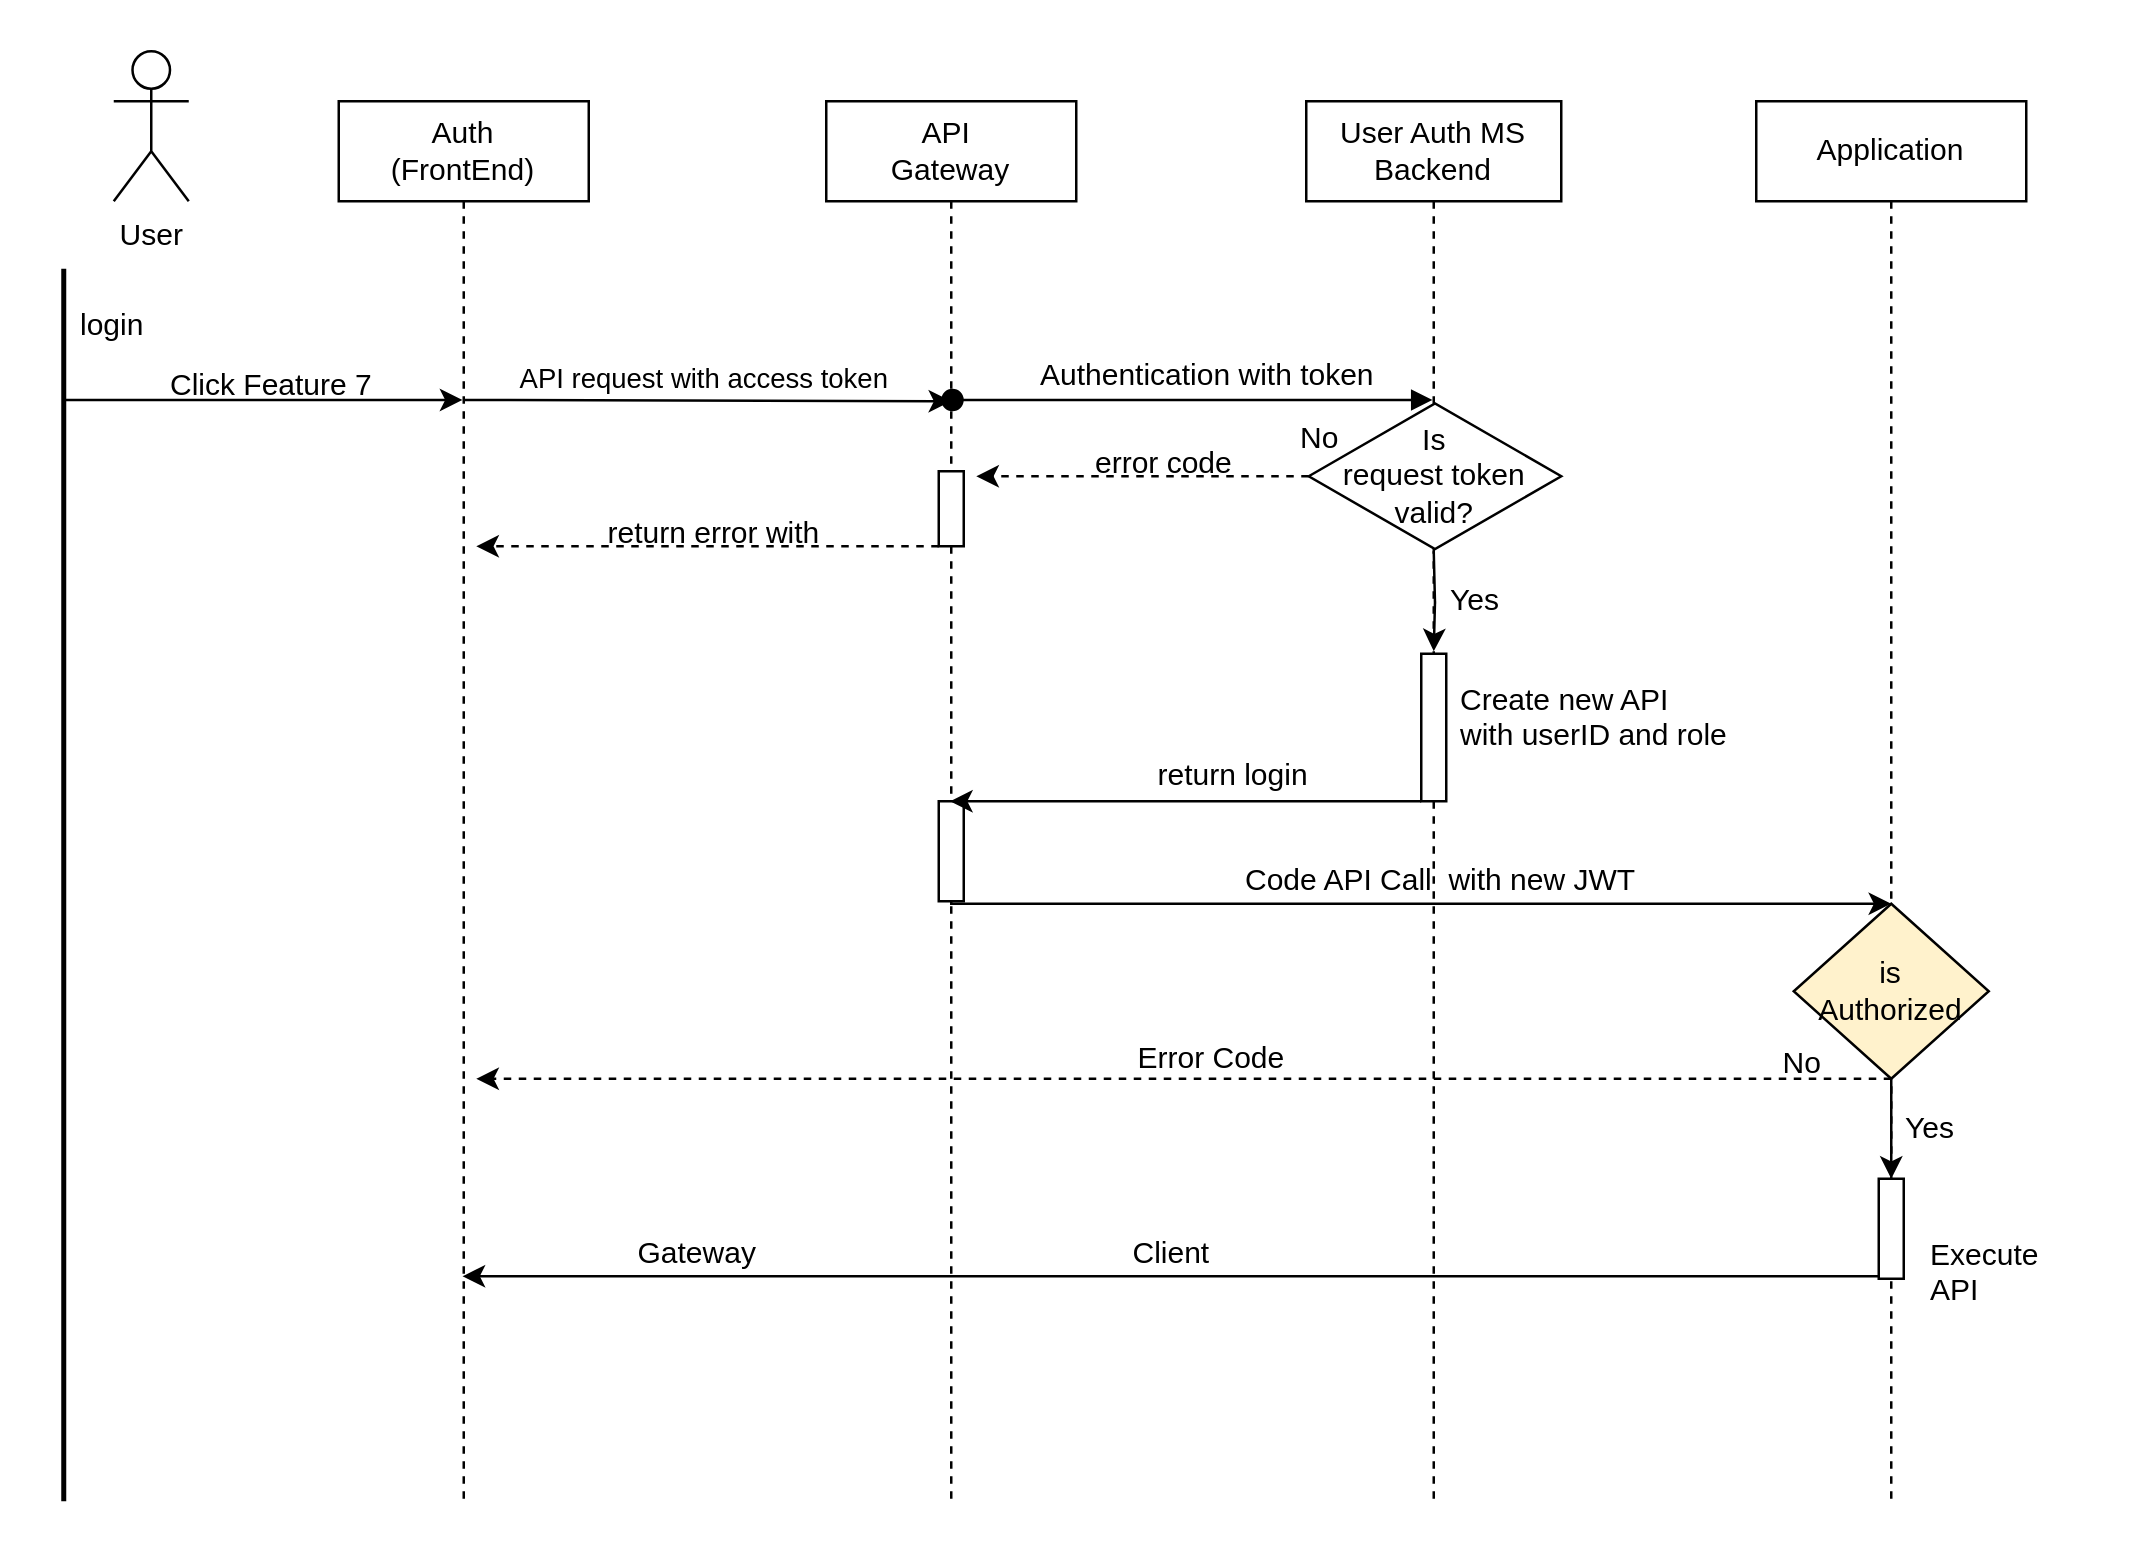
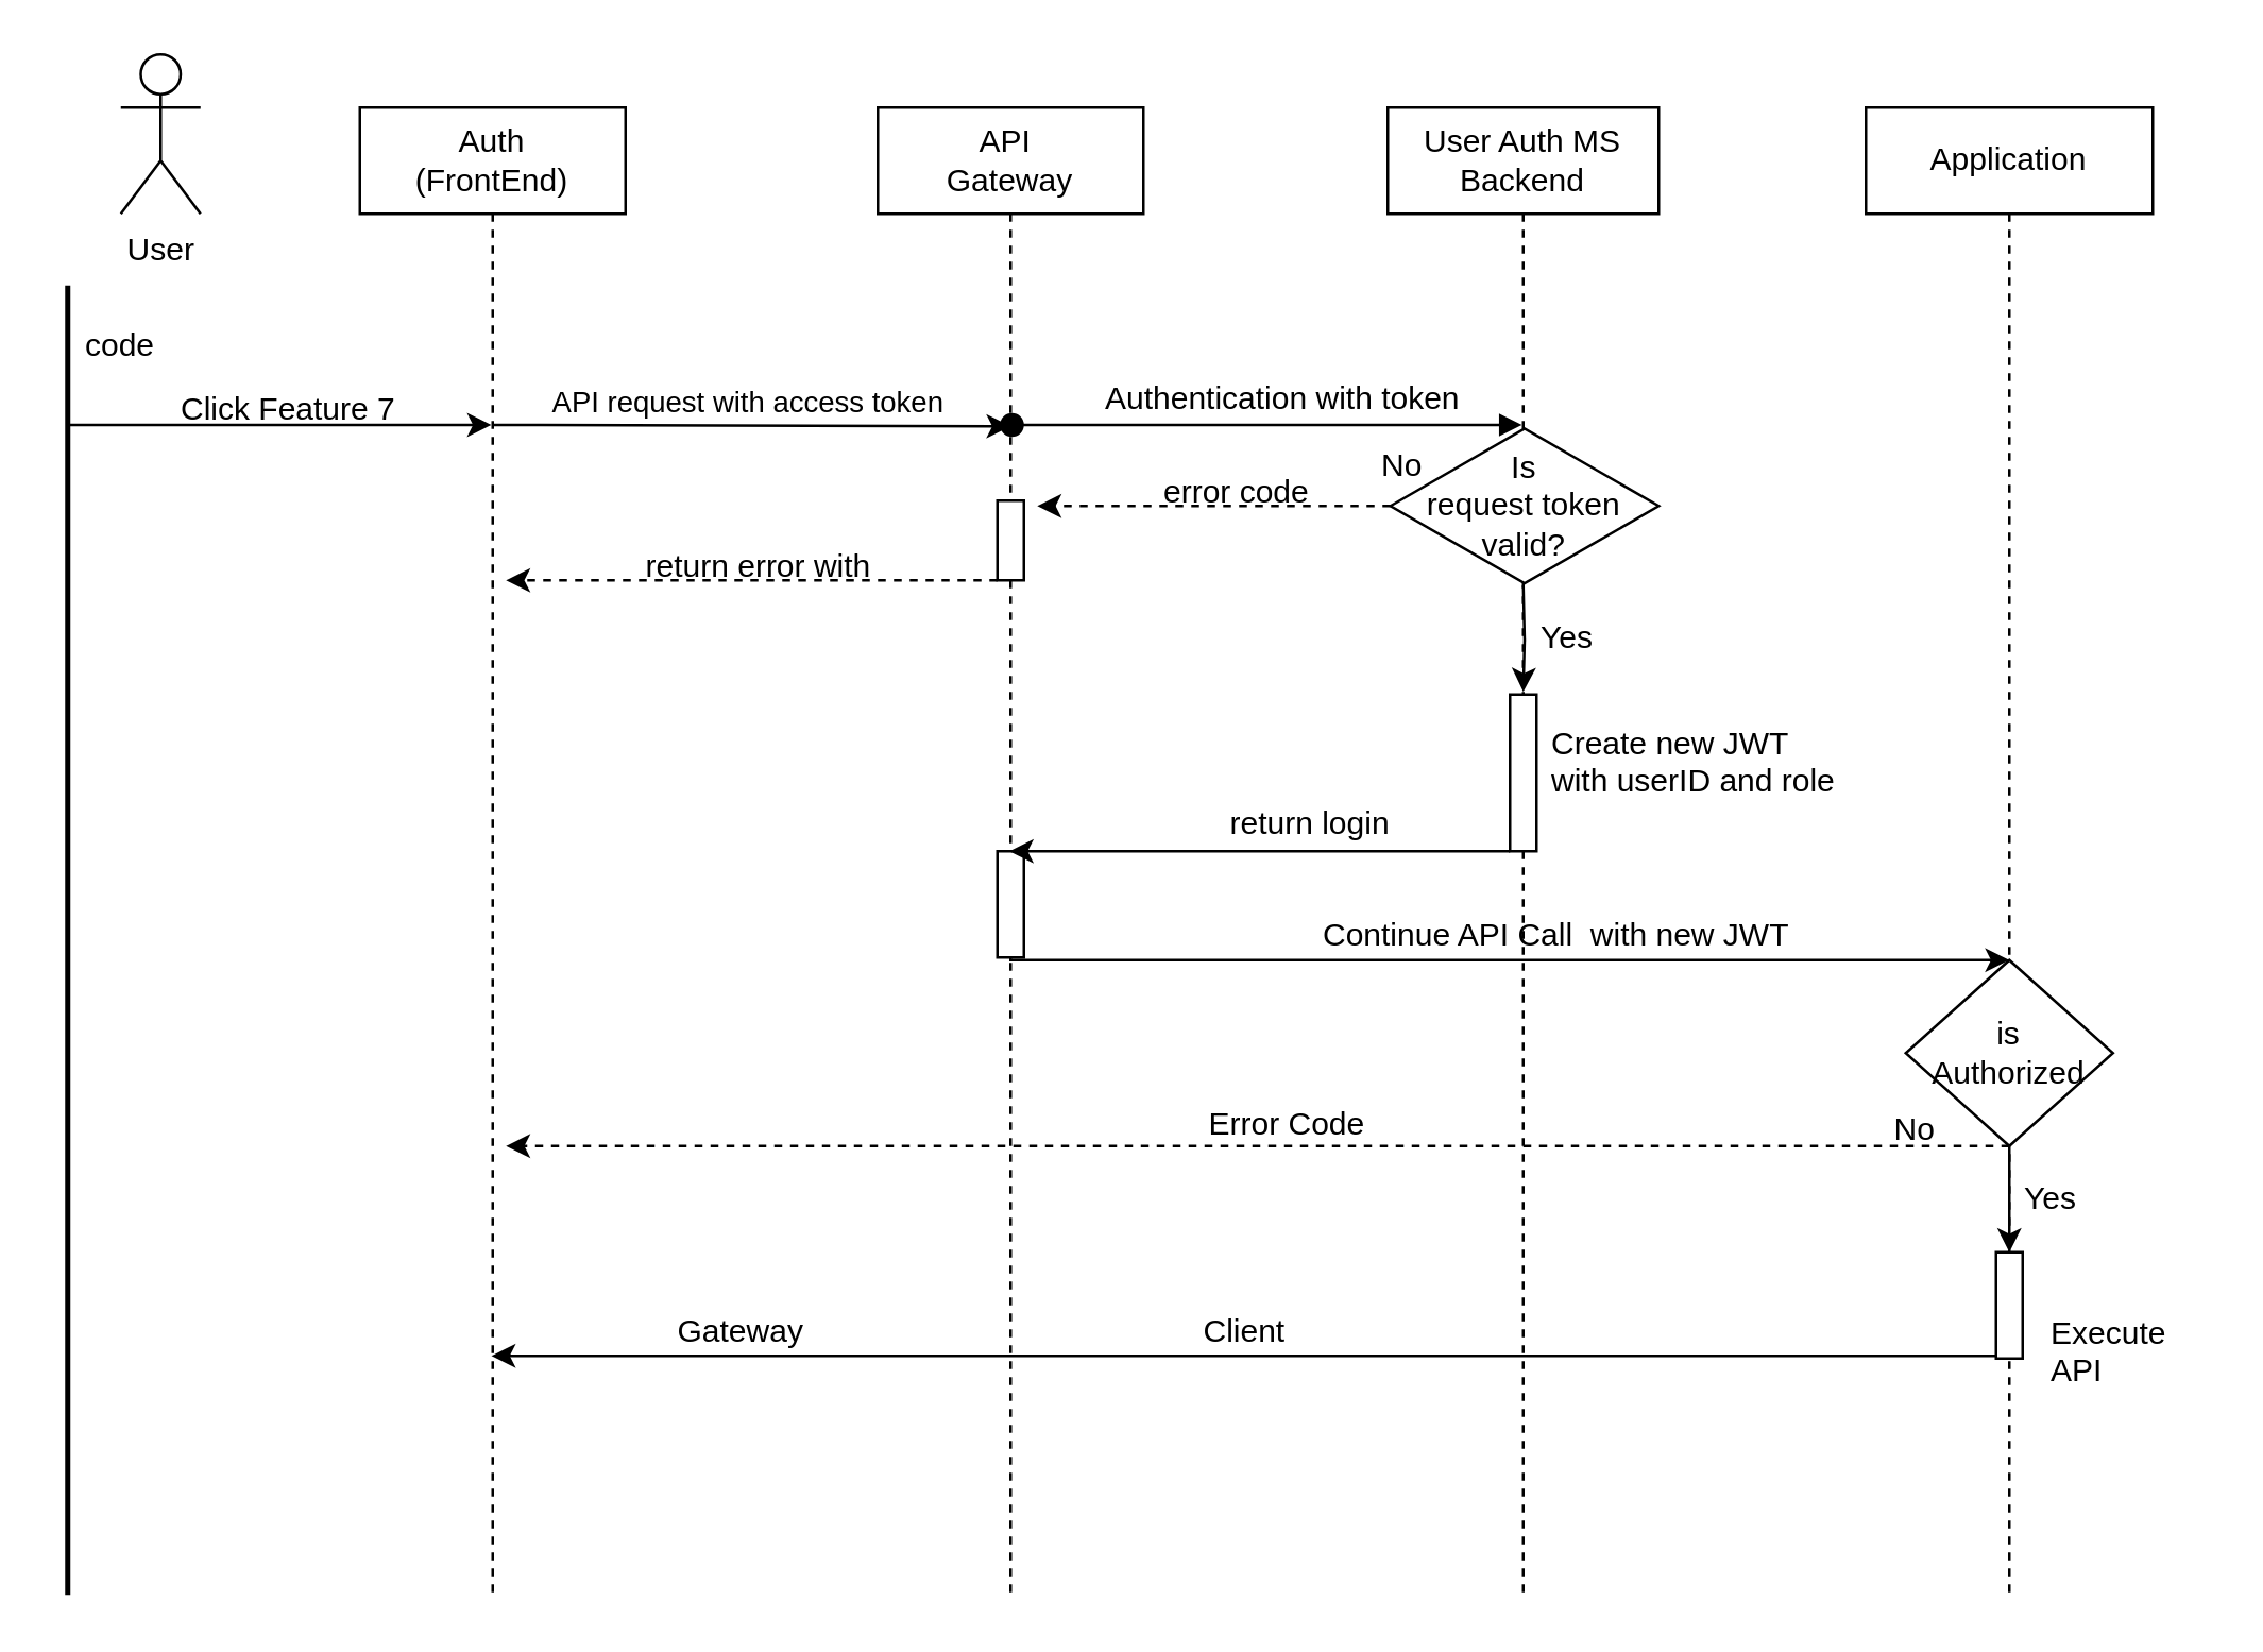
  <mxCell id="0" />
  <mxCell id="1" parent="0" />
  <mxCell id="2" value="User&lt;br&gt;" style="shape=umlActor;verticalLabelPosition=bottom;labelBackgroundColor=#ffffff;verticalAlign=top;html=1;" parent="1" vertex="1"><mxGeometry x="45" y="20" width="30" height="60" as="geometry" /></mxCell>
  <mxCell id="3" value="Auth&lt;br&gt;(FrontEnd)" style="shape=umlLifeline;perimeter=lifelinePerimeter;whiteSpace=wrap;html=1;container=1;collapsible=0;recursiveResize=0;outlineConnect=0;" parent="1" vertex="1"><mxGeometry x="135" y="40" width="100" height="560" as="geometry" /></mxCell>
  <mxCell id="4" value="User Auth MS&lt;br&gt;Backend" style="shape=umlLifeline;perimeter=lifelinePerimeter;whiteSpace=wrap;html=1;container=1;collapsible=0;recursiveResize=0;outlineConnect=0;" parent="1" vertex="1"><mxGeometry x="522" y="40" width="102" height="560" as="geometry" /></mxCell>
  <mxCell id="5" value="" style="html=1;points=[];perimeter=orthogonalPerimeter;" parent="4" vertex="1"><mxGeometry x="46" y="221" width="10" height="59" as="geometry" /></mxCell>
  <mxCell id="6" value="Application" style="shape=umlLifeline;perimeter=lifelinePerimeter;whiteSpace=wrap;html=1;container=1;collapsible=0;recursiveResize=0;outlineConnect=0;" parent="1" vertex="1"><mxGeometry x="702" y="40" width="108" height="560" as="geometry" /></mxCell>
  <mxCell id="7" value="" style="html=1;points=[];perimeter=orthogonalPerimeter;" parent="6" vertex="1"><mxGeometry x="49" y="431" width="10" height="40" as="geometry" /></mxCell>
  <mxCell id="8" style="edgeStyle=orthogonalEdgeStyle;rounded=0;orthogonalLoop=1;jettySize=auto;html=1;" parent="6" source="9" target="7" edge="1"><mxGeometry relative="1" as="geometry" /></mxCell>
- <mxCell id="9" value="is&lt;br&gt;Authorized" style="rhombus;whiteSpace=wrap;html=1;fillColor=#fff2cc;" parent="6" vertex="1"><mxGeometry x="15" y="321" width="78" height="70" as="geometry" /></mxCell>
+ <mxCell id="9" value="is&lt;br&gt;Authorized" style="rhombus;whiteSpace=wrap;html=1;" parent="6" vertex="1"><mxGeometry x="15" y="321" width="78" height="70" as="geometry" /></mxCell>
  <mxCell id="10" value="" style="line;strokeWidth=2;direction=south;html=1;" parent="1" vertex="1"><mxGeometry x="20" y="107" width="10" height="493" as="geometry" /></mxCell>
  <mxCell id="11" style="edgeStyle=orthogonalEdgeStyle;rounded=0;orthogonalLoop=1;jettySize=auto;html=1;dashed=1;" parent="1" source="13" edge="1"><mxGeometry relative="1" as="geometry"><mxPoint x="390" y="190" as="targetPoint" /><Array as="points"><mxPoint x="390" y="190" /></Array></mxGeometry></mxCell>
  <mxCell id="12" value="" style="edgeStyle=orthogonalEdgeStyle;rounded=0;orthogonalLoop=1;jettySize=auto;html=1;" parent="1" edge="1"><mxGeometry relative="1" as="geometry"><mxPoint x="573" y="220" as="sourcePoint" /><mxPoint x="573" y="260" as="targetPoint" /></mxGeometry></mxCell>
  <mxCell id="13" value="Is&lt;br&gt;request token&lt;br&gt;valid?" style="html=1;whiteSpace=wrap;aspect=fixed;shape=isoRectangle;" parent="1" vertex="1"><mxGeometry x="523" y="160" width="101" height="60" as="geometry" /></mxCell>
  <mxCell id="14" value="No" style="text;html=1;resizable=0;points=[];autosize=1;align=left;verticalAlign=top;spacingTop=-4;" parent="1" vertex="1"><mxGeometry x="518" y="165" width="30" height="10" as="geometry" /></mxCell>
  <mxCell id="15" value="Gateway" style="text;html=1;resizable=0;points=[];autosize=1;align=left;verticalAlign=top;spacingTop=-4;" parent="1" vertex="1"><mxGeometry x="253" y="491" width="70" height="10" as="geometry" /></mxCell>
  <mxCell id="16" value="" style="endArrow=classic;html=1;" parent="1" target="3" edge="1"><mxGeometry width="50" height="50" relative="1" as="geometry"><mxPoint x="25" y="159.5" as="sourcePoint" /><mxPoint x="180" y="160" as="targetPoint" /></mxGeometry></mxCell>
  <mxCell id="17" value="API&amp;nbsp;&lt;br&gt;Gateway" style="shape=umlLifeline;perimeter=lifelinePerimeter;whiteSpace=wrap;html=1;container=1;collapsible=0;recursiveResize=0;outlineConnect=0;" parent="1" vertex="1"><mxGeometry x="330" y="40" width="100" height="560" as="geometry" /></mxCell>
  <mxCell id="18" value="API request with access token" style="html=1;verticalAlign=bottom;startArrow=oval;endArrow=block;startSize=8;" parent="17" target="4" edge="1"><mxGeometry x="-1" y="101" relative="1" as="geometry"><mxPoint x="50.5" y="119.5" as="sourcePoint" /><mxPoint x="226.5" y="119.5" as="targetPoint" /><mxPoint x="-100" y="101" as="offset" /></mxGeometry></mxCell>
  <mxCell id="19" value="" style="html=1;points=[];perimeter=orthogonalPerimeter;" parent="17" vertex="1"><mxGeometry x="45" y="148" width="10" height="30" as="geometry" /></mxCell>
  <mxCell id="20" value="" style="html=1;points=[];perimeter=orthogonalPerimeter;" parent="17" vertex="1"><mxGeometry x="45" y="280" width="10" height="40" as="geometry" /></mxCell>
  <mxCell id="21" value="" style="endArrow=classic;html=1;" parent="1" edge="1"><mxGeometry width="50" height="50" relative="1" as="geometry"><mxPoint x="185" y="159.5" as="sourcePoint" /><mxPoint x="380" y="160" as="targetPoint" /></mxGeometry></mxCell>
  <mxCell id="22" value="Authentication with token" style="text;html=1;resizable=0;points=[];autosize=1;align=left;verticalAlign=top;spacingTop=-4;" parent="1" vertex="1"><mxGeometry x="414" y="140" width="150" height="10" as="geometry" /></mxCell>
  <mxCell id="23" value="error code" style="text;html=1;resizable=0;points=[];autosize=1;align=left;verticalAlign=top;spacingTop=-4;" parent="1" vertex="1"><mxGeometry x="436" y="175" width="70" height="10" as="geometry" /></mxCell>
  <mxCell id="24" style="edgeStyle=orthogonalEdgeStyle;rounded=0;orthogonalLoop=1;jettySize=auto;html=1;dashed=1;" parent="1" source="19" edge="1"><mxGeometry relative="1" as="geometry"><mxPoint x="190" y="218" as="targetPoint" /><Array as="points"><mxPoint x="190" y="218" /></Array></mxGeometry></mxCell>
  <mxCell id="25" value="return error with" style="text;html=1;resizable=0;points=[];autosize=1;align=left;verticalAlign=top;spacingTop=-4;" parent="1" vertex="1"><mxGeometry x="241" y="203" width="100" height="10" as="geometry" /></mxCell>
- <mxCell id="26" value="login" style="text;html=1;resizable=0;points=[];autosize=1;align=left;verticalAlign=top;spacingTop=-4;" parent="1" vertex="1"><mxGeometry x="30" y="120" width="40" height="10" as="geometry" /></mxCell>
+ <mxCell id="26" value="code" style="text;html=1;resizable=0;points=[];autosize=1;align=left;verticalAlign=top;spacingTop=-4;" parent="1" vertex="1"><mxGeometry x="30" y="120" width="40" height="10" as="geometry" /></mxCell>
  <mxCell id="27" value="Click Feature 7" style="text;html=1;resizable=0;points=[];autosize=1;align=left;verticalAlign=top;spacingTop=-4;" parent="1" vertex="1"><mxGeometry x="66" y="144" width="100" height="10" as="geometry" /></mxCell>
  <mxCell id="28" value="Yes" style="text;html=1;resizable=0;points=[];autosize=1;align=left;verticalAlign=top;spacingTop=-4;" parent="1" vertex="1"><mxGeometry x="578" y="230" width="40" height="10" as="geometry" /></mxCell>
- <mxCell id="29" value="Create new API &lt;br&gt;with userID and role" style="text;html=1;resizable=0;points=[];autosize=1;align=left;verticalAlign=top;spacingTop=-4;" parent="1" vertex="1"><mxGeometry x="582" y="270" width="120" height="30" as="geometry" /></mxCell>
+ <mxCell id="29" value="Create new JWT &lt;br&gt;with userID and role" style="text;html=1;resizable=0;points=[];autosize=1;align=left;verticalAlign=top;spacingTop=-4;" parent="1" vertex="1"><mxGeometry x="582" y="270" width="120" height="30" as="geometry" /></mxCell>
  <mxCell id="30" value="Yes" style="text;html=1;resizable=0;points=[];autosize=1;align=left;verticalAlign=top;spacingTop=-4;" parent="1" vertex="1"><mxGeometry x="760" y="441" width="40" height="10" as="geometry" /></mxCell>
  <mxCell id="31" value="Execute&lt;br&gt;API" style="text;html=1;resizable=0;points=[];autosize=1;align=left;verticalAlign=top;spacingTop=-4;" parent="1" vertex="1"><mxGeometry x="770" y="492" width="60" height="30" as="geometry" /></mxCell>
  <mxCell id="32" style="edgeStyle=orthogonalEdgeStyle;rounded=0;orthogonalLoop=1;jettySize=auto;html=1;" parent="1" source="7" edge="1"><mxGeometry relative="1" as="geometry"><mxPoint x="184.5" y="510" as="targetPoint" /><Array as="points"><mxPoint x="700" y="510" /><mxPoint x="700" y="510" /></Array></mxGeometry></mxCell>
  <mxCell id="33" value="Client" style="text;html=1;resizable=0;points=[];autosize=1;align=left;verticalAlign=top;spacingTop=-4;" parent="1" vertex="1"><mxGeometry x="451" y="491" width="50" height="10" as="geometry" /></mxCell>
  <mxCell id="34" style="edgeStyle=orthogonalEdgeStyle;rounded=0;orthogonalLoop=1;jettySize=auto;html=1;dashed=1;" parent="1" source="9" edge="1"><mxGeometry relative="1" as="geometry"><mxPoint x="190" y="431" as="targetPoint" /><Array as="points"><mxPoint x="220" y="431" /></Array></mxGeometry></mxCell>
  <mxCell id="35" value="No" style="text;html=1;resizable=0;points=[];autosize=1;align=left;verticalAlign=top;spacingTop=-4;" parent="1" vertex="1"><mxGeometry x="711" y="415" width="30" height="10" as="geometry" /></mxCell>
  <mxCell id="36" value="Error Code" style="text;html=1;resizable=0;points=[];autosize=1;align=left;verticalAlign=top;spacingTop=-4;" parent="1" vertex="1"><mxGeometry x="453" y="413" width="70" height="10" as="geometry" /></mxCell>
  <mxCell id="37" style="edgeStyle=orthogonalEdgeStyle;rounded=0;orthogonalLoop=1;jettySize=auto;html=1;" parent="1" source="5" target="17" edge="1"><mxGeometry relative="1" as="geometry"><Array as="points"><mxPoint x="530" y="320" /><mxPoint x="530" y="320" /></Array></mxGeometry></mxCell>
  <mxCell id="38" value="return login" style="text;html=1;resizable=0;points=[];autosize=1;align=left;verticalAlign=top;spacingTop=-4;" parent="1" vertex="1"><mxGeometry x="461" y="300" width="90" height="20" as="geometry" /></mxCell>
- <mxCell id="39" value="Code API Call&amp;nbsp; with new JWT" style="text;html=1;resizable=0;points=[];autosize=1;align=left;verticalAlign=top;spacingTop=-4;" parent="1" vertex="1"><mxGeometry x="496" y="341.5" width="190" height="20" as="geometry" /></mxCell>
+ <mxCell id="39" value="Continue API Call&amp;nbsp; with new JWT" style="text;html=1;resizable=0;points=[];autosize=1;align=left;verticalAlign=top;spacingTop=-4;" parent="1" vertex="1"><mxGeometry x="496" y="341.5" width="190" height="20" as="geometry" /></mxCell>
  <mxCell id="40" style="edgeStyle=orthogonalEdgeStyle;rounded=0;orthogonalLoop=1;jettySize=auto;html=1;entryX=0.5;entryY=0;entryDx=0;entryDy=0;" parent="1" source="20" target="9" edge="1"><mxGeometry relative="1" as="geometry"><Array as="points"><mxPoint x="380" y="361" /></Array></mxGeometry></mxCell>
